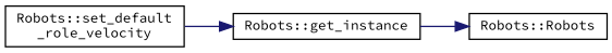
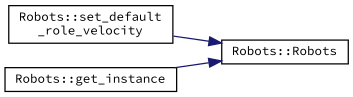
  digraph {
    fontname="Source Code Pro"
    rankdir=LR
    node [color=black fillcolor=white fontname="Source Code Pro" fontsize=10 shape=record style=filled]
    edge [color=midnightblue fontname="Source Code Pro" fontsize=10 labelfontname=Helvetica labelfontsize=10 style=solid]
    n1 [height=0.2 label="Robots::set_default\l_role_velocity" width=0.4]
    n2 [height=0.2 label="Robots::get_instance" width=0.4]
    n3 [height=0.2 label="Robots::Robots" width=0.4]
-   n1 -> n2
+   n1 -> n3
    n2 -> n3
  }
